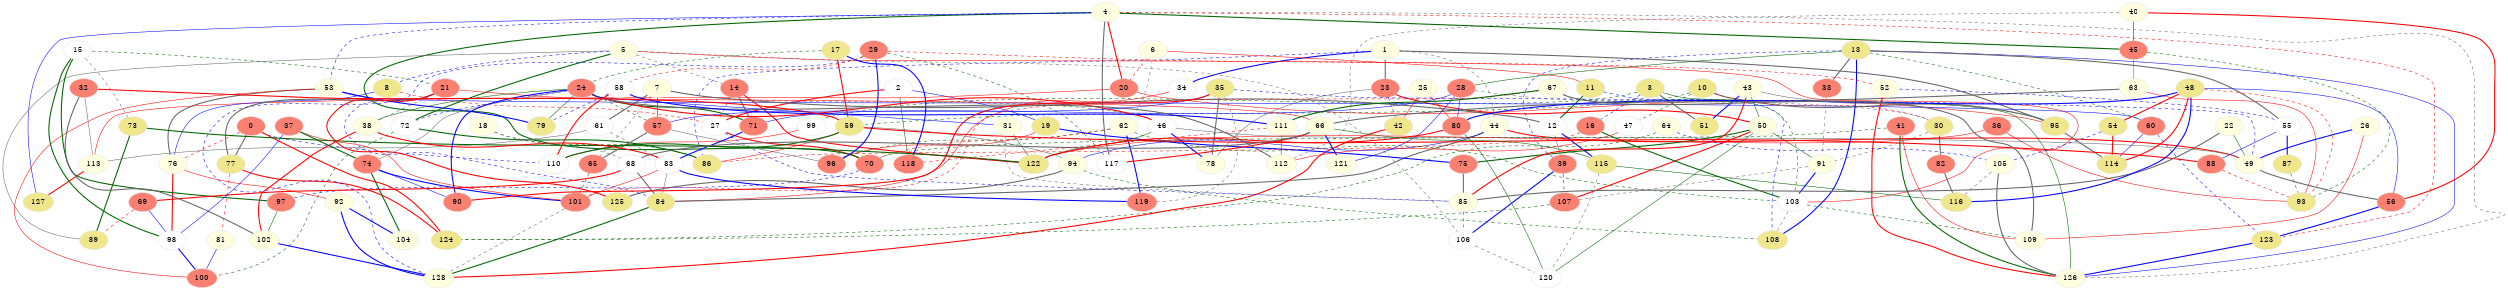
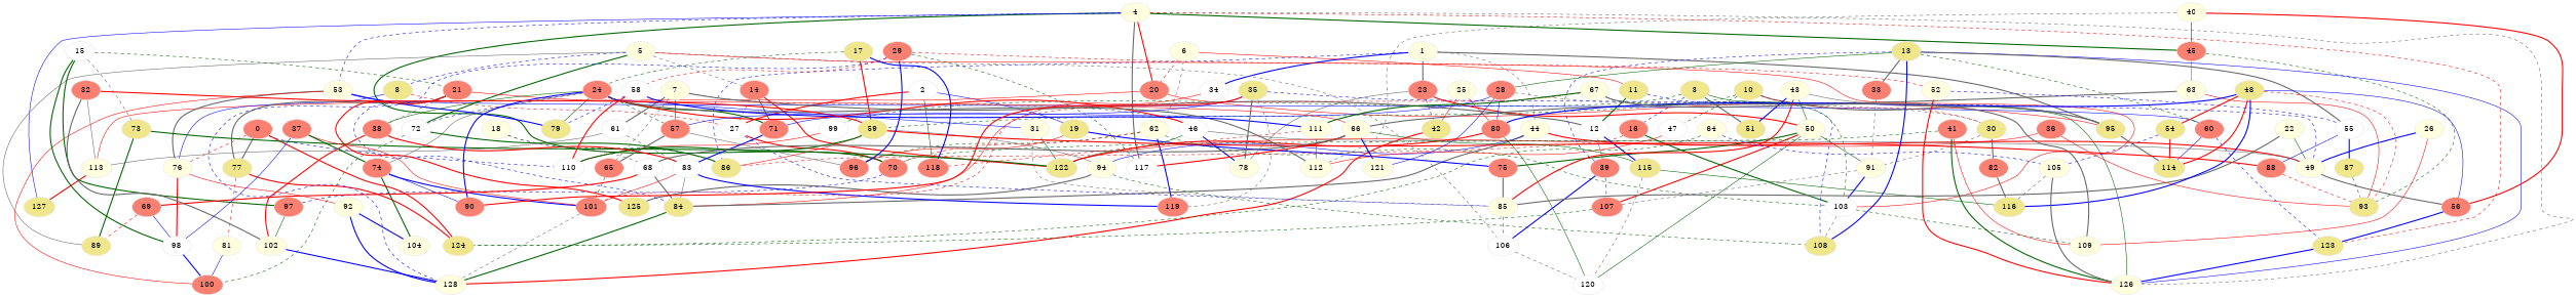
  graph {
    node [color=gray90 fillcolor=lightyellow style=filled]
    edge [color=blue style=bold]
    23 [fillcolor=salmon]
    1
    34 [fillcolor=white]
    44
    86 [fillcolor=khaki]
    95 [fillcolor=khaki]
    42 [fillcolor=khaki]
    50
    78
    84 [fillcolor=khaki]
    49
    94
    114 [fillcolor=khaki]
    2 [fillcolor=white]
    19 [fillcolor=khaki]
    27 [fillcolor=white]
    118 [fillcolor=salmon]
    75 [fillcolor=salmon]
    96 [fillcolor=salmon]
    70 [fillcolor=salmon]
    85
    3 [fillcolor=khaki]
    16 [fillcolor=salmon]
    51 [fillcolor=khaki]
    99 [fillcolor=white]
    126
    103 [fillcolor=white]
    110 [fillcolor=white]
    4
    20 [fillcolor=salmon]
    45 [fillcolor=salmon]
    53
    117 [fillcolor=white]
    123 [fillcolor=khaki]
    127 [fillcolor=khaki]
    113
    93 [fillcolor=khaki]
    63
    76
    60 [fillcolor=salmon]
    79 [fillcolor=khaki]
    100 [fillcolor=salmon]
    97 [fillcolor=salmon]
    8 [fillcolor=khaki]
    5
    14 [fillcolor=salmon]
    72 [fillcolor=white]
    89 [fillcolor=khaki]
    106 [fillcolor=white]
    71 [fillcolor=salmon]
    122 [fillcolor=khaki]
    108 [fillcolor=khaki]
    109
    120 [fillcolor=white]
    6
    11 [fillcolor=khaki]
    62
    12 [fillcolor=white]
    119 [fillcolor=salmon]
    7
    46 [fillcolor=white]
    57 [fillcolor=salmon]
    61 [fillcolor=white]
    65 [fillcolor=salmon]
    39 [fillcolor=salmon]
    115 [fillcolor=khaki]
    83 [fillcolor=white]
    101 [fillcolor=salmon]
    98 [fillcolor=white]
    92
    n71 [fillcolor=salmon label=0]
    77 [fillcolor=khaki]
    124 [fillcolor=khaki]
    81
    10 [fillcolor=khaki]
    30 [fillcolor=khaki]
    47 [fillcolor=white]
    59 [fillcolor=khaki]
    82 [fillcolor=salmon]
    91
    112
    88 [fillcolor=salmon]
    107 [fillcolor=salmon]
    116 [fillcolor=khaki]
    13 [fillcolor=khaki]
    28 [fillcolor=salmon]
    33 [fillcolor=salmon]
    55 [fillcolor=white]
    80 [fillcolor=salmon]
    121
    87 [fillcolor=khaki]
    15 [fillcolor=white]
    21 [fillcolor=salmon]
    73 [fillcolor=khaki]
-   38
+   38 [fillcolor=salmon]
    66
    125 [fillcolor=khaki]
    102
    17 [fillcolor=khaki]
    24 [fillcolor=salmon]
    31
    74 [fillcolor=salmon]
    90 [fillcolor=salmon]
    18
    68 [fillcolor=white]
    69 [fillcolor=salmon]
    128
    22
    56 [fillcolor=salmon]
    104
    25
    26
    29 [fillcolor=salmon]
    52
    58 [fillcolor=white]
    111
    32 [fillcolor=salmon]
    35 [fillcolor=khaki]
    36 [fillcolor=salmon]
    37 [fillcolor=salmon]
    40
    41 [fillcolor=salmon]
    43
    48 [fillcolor=khaki]
    54 [fillcolor=khaki]
    105
    64
    67
    23 -- 42 [style=dashed]
    23 -- 50 [color=red]
    23 -- 78 [color=gray40 style=solid]
    1 -- 23 [color=gray40]
    1 -- 34
    1 -- 44 [color=gray40 style=dashed]
    1 -- 86 [style=dashed]
    1 -- 95 [color=gray40]
    34 -- 84 [color=red style=solid]
    44 -- 84 [color=gray40]
    44 -- 49 [color=red]
    44 -- 94 [style=solid]
    95 -- 114 [color=gray40]
    42 -- 128 [color=red]
    50 -- 75 [color=darkgreen]
    50 -- 120 [color=darkgreen style=solid]
    50 -- 91 [color=darkgreen style=solid]
    50 -- 107 [color=red]
    84 -- 128 [color=darkgreen]
    49 -- 56 [color=gray40]
    94 -- 108 [color=darkgreen style=dashed]
    94 -- 125 [color=gray40]
    2 -- 19 [style=solid]
    2 -- 27 [color=red]
    2 -- 118 [color=darkgreen style=solid]
    19 -- 75
    19 -- 96 [color=red style=solid]
    27 -- 70 [color=red]
    27 -- 85 [style=dashed]
    75 -- 85 [color=gray40]
    70 -- 97 [style=dashed]
    85 -- 106 [color=darkgreen style=dashed]
    3 -- 16 [style=dashed]
    3 -- 51 [color=gray40]
    3 -- 99 [color=darkgreen style=dashed]
    3 -- 126 [color=darkgreen style=solid]
    16 -- 86 [color=red style=dashed]
    16 -- 103 [color=darkgreen]
    99 -- 110 [color=red style=solid]
    103 -- 108 [color=gray40 style=dashed]
    103 -- 109 [color=darkgreen style=dashed]
    4 -- 70 [color=darkgreen]
    4 -- 126 [color=gray40 style=dashed]
    4 -- 20 [color=red]
    4 -- 45 [color=darkgreen]
    4 -- 53 [style=dashed]
    4 -- 117 [color=gray40]
    4 -- 123 [color=red style=dashed]
    4 -- 127 [style=solid]
    20 -- 95 [color=red style=solid]
    20 -- 113 [color=red style=solid]
    45 -- 93 [color=darkgreen style=dashed]
    45 -- 63 [color=gray40 style=solid]
    53 -- 76 [color=gray40]
    53 -- 60 [style=solid]
    53 -- 79
    53 -- 100 [color=red style=solid]
    123 -- 126
    113 -- 127 [color=red]
    63 -- 93 [color=red style=solid]
    63 -- 66 [color=gray40]
    76 -- 98 [color=red]
    76 -- 92 [color=red style=solid]
    60 -- 114 [style=solid]
    60 -- 123 [style=dashed]
    97 -- 102 [color=darkgreen style=solid]
    8 -- 27 [color=red style=dashed]
    8 -- 76 [style=solid]
    5 -- 103 [color=red style=solid]
    5 -- 8 [style=dashed]
    5 -- 14 [color=gray40 style=dashed]
    5 -- 72 [color=darkgreen]
    5 -- 89 [color=gray40 style=solid]
    5 -- 106 [color=gray40 style=dashed]
    14 -- 27 [color=red style=dashed]
    14 -- 71 [color=gray40]
    14 -- 122 [color=red]
    72 -- 86 [color=darkgreen]
    72 -- 100 [color=darkgreen style=dashed]
    106 -- 120 [color=gray40 style=dashed]
    71 -- 83
    6 -- 20 [color=red style=dashed]
    6 -- 11 [color=red style=solid]
    6 -- 62 [color=gray40 style=dashed]
    11 -- 108 [style=dashed]
    11 -- 12 [color=darkgreen]
    62 -- 96 [color=darkgreen style=dashed]
    62 -- 70 [color=red style=dashed]
    62 -- 103 [color=darkgreen style=dashed]
    62 -- 119
    12 -- 39 [color=gray40 style=solid]
    12 -- 115
    7 -- 12 [color=gray40]
    7 -- 46 [color=gray40 style=dashed]
    7 -- 57 [style=solid]
    7 -- 61 [color=gray40]
    7 -- 65 [color=gray40 style=dashed]
    46 -- 78
    46 -- 49 [color=gray40 style=solid]
    46 -- 122 [color=darkgreen style=solid]
    57 -- 96 [color=gray40 style=solid]
    57 -- 65 [color=gray40]
    61 -- 113 [color=gray40 style=solid]
    61 -- 83 [color=gray40 style=dashed]
    65 -- 101 [color=darkgreen style=dashed]
    39 -- 106
    39 -- 107 [style=dashed]
    115 -- 120 [color=gray40 style=dashed]
    115 -- 116 [color=darkgreen style=solid]
    83 -- 84 [color=gray40 style=solid]
    83 -- 119
    83 -- 101 [color=red style=solid]
    101 -- 128 [color=gray40 style=dashed]
    98 -- 100
    92 -- 128
    92 -- 104
    n71 -- 110 [style=dashed]
    n71 -- 76 [color=red style=dashed]
    n71 -- 77 [color=gray40]
    n71 -- 124 [color=red]
    77 -- 124 [color=red]
    77 -- 81 [color=red style=dashed]
    81 -- 100 [style=solid]
    10 -- 95 [color=gray40]
    10 -- 30 [color=red style=dashed]
    10 -- 47 [color=darkgreen style=dashed]
    10 -- 59 [color=darkgreen style=dashed]
    30 -- 82 [color=gray40]
    30 -- 91 [color=gray40 style=dashed]
    47 -- 112 [color=red style=solid]
    59 -- 86 [color=red style=solid]
    59 -- 94 [color=gray40 style=solid]
    59 -- 110 [color=darkgreen]
    59 -- 88 [color=red]
    82 -- 116 [color=gray40]
    91 -- 103
    91 -- 107 [color=gray40 style=dashed]
    88 -- 93 [color=red style=dashed]
    107 -- 124 [color=darkgreen style=dashed]
    13 -- 126 [style=solid]
    13 -- 60 [color=darkgreen style=dashed]
    13 -- 108
    13 -- 39 [style=dashed]
    13 -- 28 [color=darkgreen style=solid]
    13 -- 33 [color=gray40]
    13 -- 55 [color=gray40]
    28 -- 71 [style=solid]
    28 -- 30 [color=gray40 style=dashed]
    28 -- 80 [style=solid]
    28 -- 121 [style=solid]
    33 -- 91 [color=gray40 style=dashed]
    55 -- 88 [style=solid]
    55 -- 87
    80 -- 122 [color=red]
    80 -- 120 [color=darkgreen style=solid]
    87 -- 93 [color=darkgreen style=dashed]
    15 -- 97 [color=darkgreen]
    15 -- 98 [color=darkgreen]
    15 -- 21 [color=darkgreen style=dashed]
    15 -- 73 [color=gray40 style=dashed]
    21 -- 84 [style=dashed]
    21 -- 77 [color=gray40]
    21 -- 38 [color=gray40 style=dashed]
    21 -- 66 [color=red style=solid]
    21 -- 125 [color=red]
    73 -- 89 [color=darkgreen]
    73 -- 122 [color=darkgreen]
    38 -- 83 [color=red]
    38 -- 102 [color=red]
    66 -- 117 [color=red]
    66 -- 115 [color=darkgreen style=solid]
    66 -- 121
    66 -- 68 [color=gray40]
    102 -- 128
    17 -- 118
    17 -- 59 [color=red]
    17 -- 24 [color=darkgreen style=dashed]
    24 -- 79 [color=darkgreen style=solid]
    24 -- 72 [style=dashed]
    24 -- 71 [color=darkgreen]
    24 -- 46 [color=red]
    24 -- 57 [color=darkgreen style=dashed]
    24 -- 112 [color=gray40]
    24 -- 38 [color=darkgreen style=solid]
    24 -- 31 [style=solid]
    24 -- 74 [color=gray40 style=solid]
    24 -- 90
    31 -- 85 [color=gray40 style=dashed]
    31 -- 122 [color=darkgreen style=solid]
    74 -- 101
    74 -- 90 [style=solid]
    74 -- 104 [color=darkgreen]
    18 -- 86 [color=darkgreen style=dashed]
    18 -- 68 [color=gray40 style=dashed]
    68 -- 84 [color=gray40]
    68 -- 69 [color=red]
    69 -- 89 [color=red style=dashed]
    69 -- 98 [style=solid]
    22 -- 49 [color=darkgreen style=solid]
    22 -- 85 [color=gray40]
    56 -- 123
    25 -- 42 [color=red style=solid]
    25 -- 80 [color=red style=solid]
    26 -- 49
    26 -- 109 [color=red style=solid]
    29 -- 96
    29 -- 117 [color=darkgreen style=dashed]
    29 -- 128 [style=dashed]
    29 -- 52 [color=red style=dashed]
    29 -- 58 [color=red style=dashed]
    52 -- 126 [color=red]
    52 -- 55 [style=dashed]
    58 -- 110 [color=red]
    58 -- 79 [style=dashed]
    58 -- 111
    111 -- 118 [color=red style=dashed]
    111 -- 112 [color=red style=solid]
    32 -- 113 [color=gray40 style=solid]
    32 -- 59 [color=red]
    32 -- 102 [color=gray40]
    35 -- 78 [color=gray40]
    35 -- 49 [style=dashed]
    35 -- 119 [color=gray40 style=dashed]
    35 -- 57 [style=solid]
    35 -- 90 [color=red]
    36 -- 93 [color=red style=solid]
    36 -- 122 [color=red style=solid]
    37 -- 101 [color=red style=solid]
    37 -- 98 [style=solid]
    37 -- 74 [color=darkgreen]
    40 -- 45 [style=solid]
    40 -- 112 [color=gray40 style=dashed]
    40 -- 56 [color=red]
    41 -- 70 [color=darkgreen style=dashed]
    41 -- 126 [color=darkgreen]
    41 -- 109 [color=red style=solid]
    43 -- 95 [color=gray40 style=solid]
    43 -- 50 [color=darkgreen style=solid]
    43 -- 85 [color=red]
    43 -- 51
    48 -- 114 [color=red]
    48 -- 93 [color=red style=dashed]
    48 -- 116
    48 -- 80
    48 -- 56 [style=solid]
    48 -- 54 [color=red]
    54 -- 114 [color=red]
    54 -- 105 [style=dashed]
    105 -- 126 [color=gray40]
    105 -- 116 [color=gray40 style=dashed]
    64 -- 124 [color=darkgreen style=dashed]
    64 -- 105 [style=dashed]
    67 -- 103 [color=darkgreen style=dashed]
    67 -- 109 [color=gray40]
    67 -- 101 [color=red style=dashed]
    67 -- 111 [color=darkgreen]
  }
